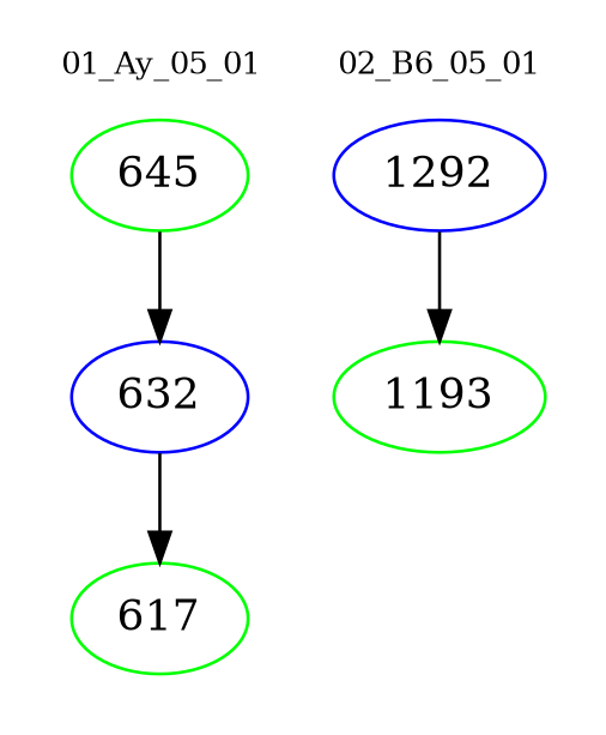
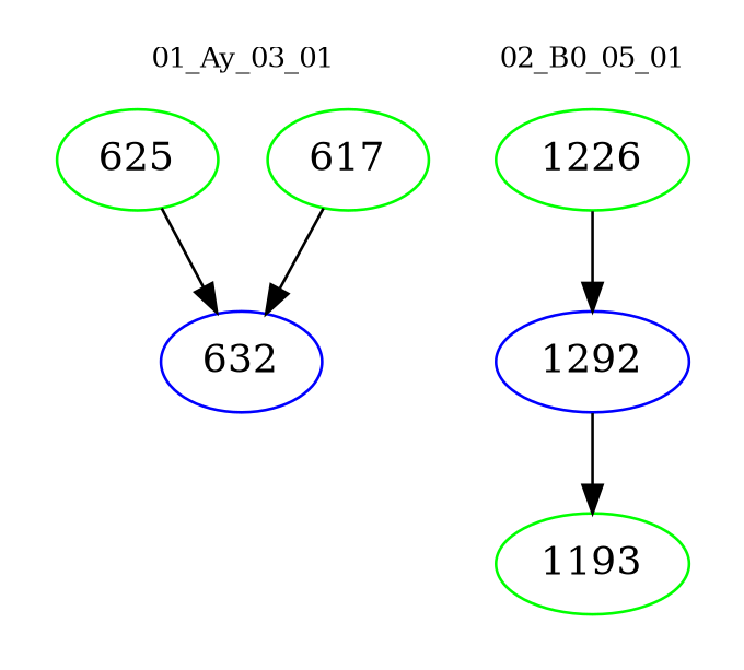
  digraph {
    node [color=green]
    edge [color=black]
    n1 [label=617]
    n2 [color=blue label=632]
-   n3 [label=645]
+   n3 [label=625]
+   n4 [label=1226]
    n5 [color=blue label=1292]
    n6 [label=1193]
    subgraph cluster_1 {
      color=white
      fontsize=10
-     label="01_Ay_05_01"
+     label="01_Ay_03_01"
      n1
      n2
      n3
    }
    subgraph cluster_2 {
      color=white
      fontsize=10
-     label="02_B6_05_01"
+     label="02_B0_05_01"
+     n4
      n5
      n6
    }
-   n2 -> n1
+   n1 -> n2
    n3 -> n2
+   n4 -> n5
    n5 -> n6
  }
